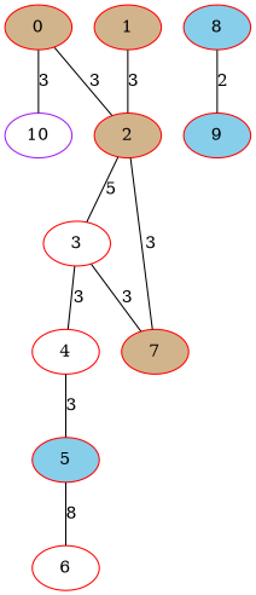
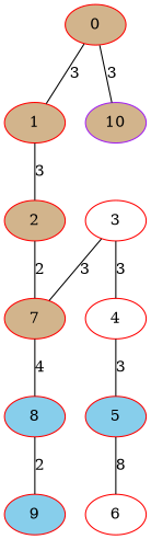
  graph {
    node [color=red fillcolor=tan style=filled weight=1]
    0
    1
-   10 [color=purple fillcolor=white weight=4]
+   10 [color=purple weight=4]
    2
    3 [fillcolor=white]
    7
    4 [fillcolor=white]
    8 [fillcolor=skyblue]
    5 [fillcolor=skyblue]
    6 [fillcolor=white]
    9 [fillcolor=skyblue]
-   0 -- 2 [label=3]
+   0 -- 1 [label=3]
    0 -- 10 [label=3]
    1 -- 2 [label=3]
-   2 -- 3 [label=5]
-   2 -- 7 [label=3]
+   2 -- 7 [label=2]
    3 -- 7 [label=3]
    3 -- 4 [label=3]
+   7 -- 8 [label=4]
    4 -- 5 [label=3]
    8 -- 9 [label=2]
    5 -- 6 [label=8]
  }
